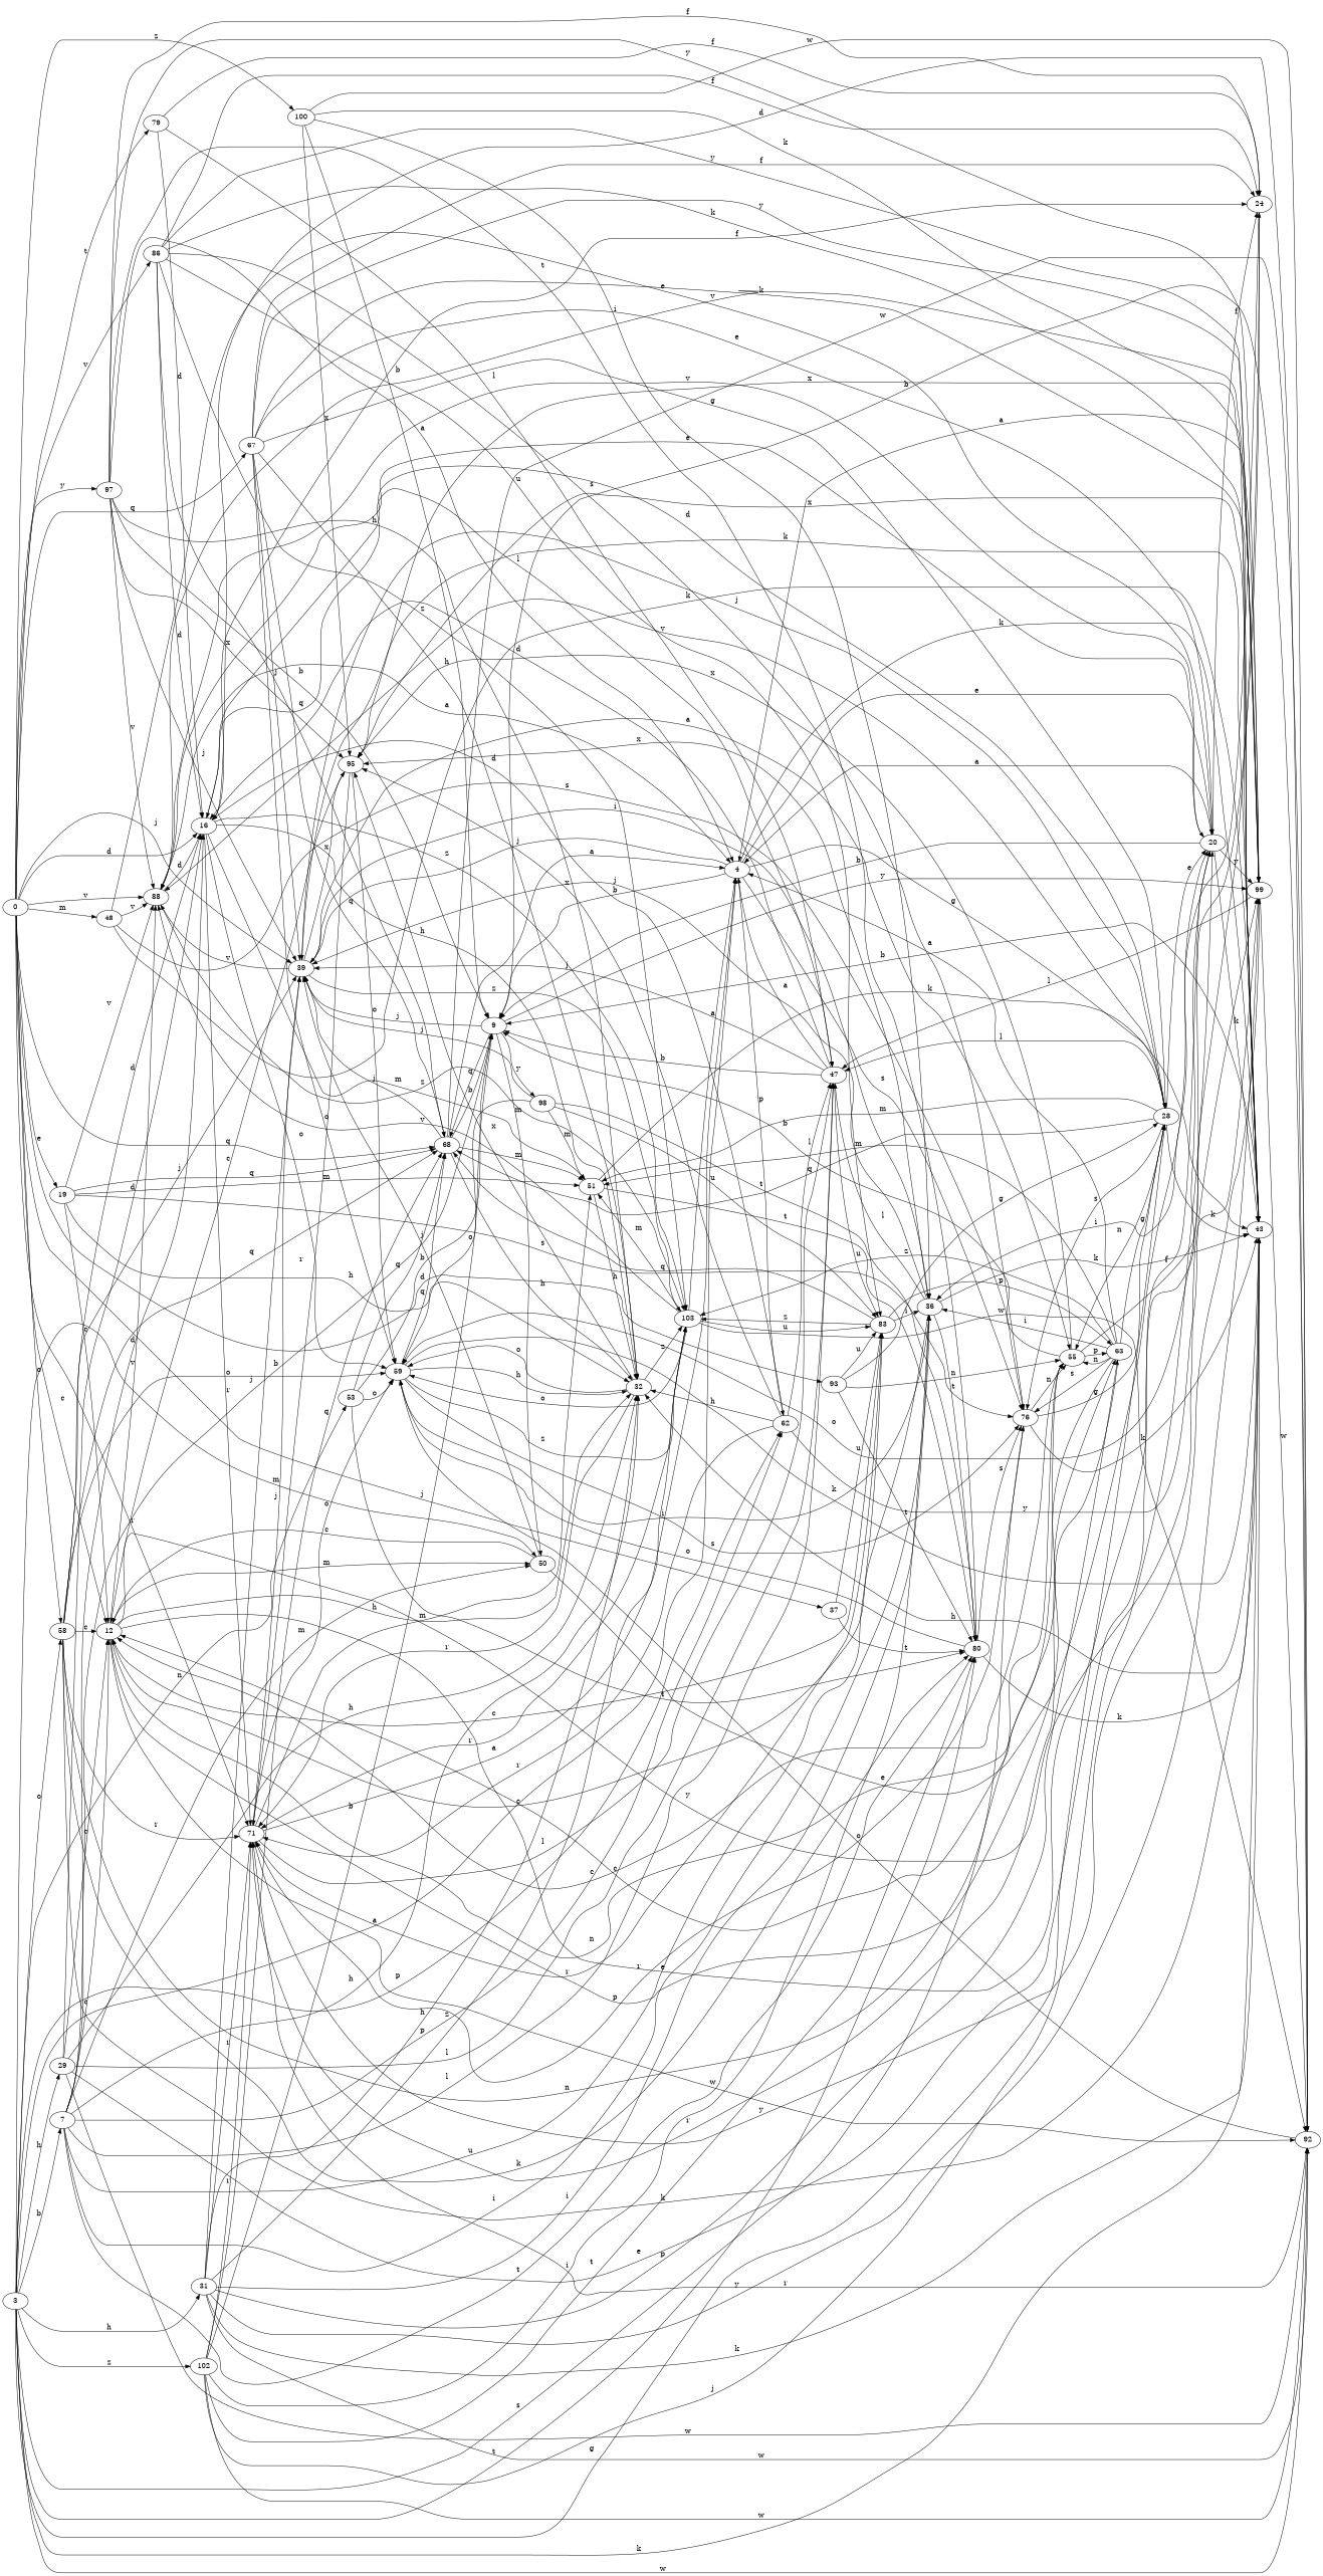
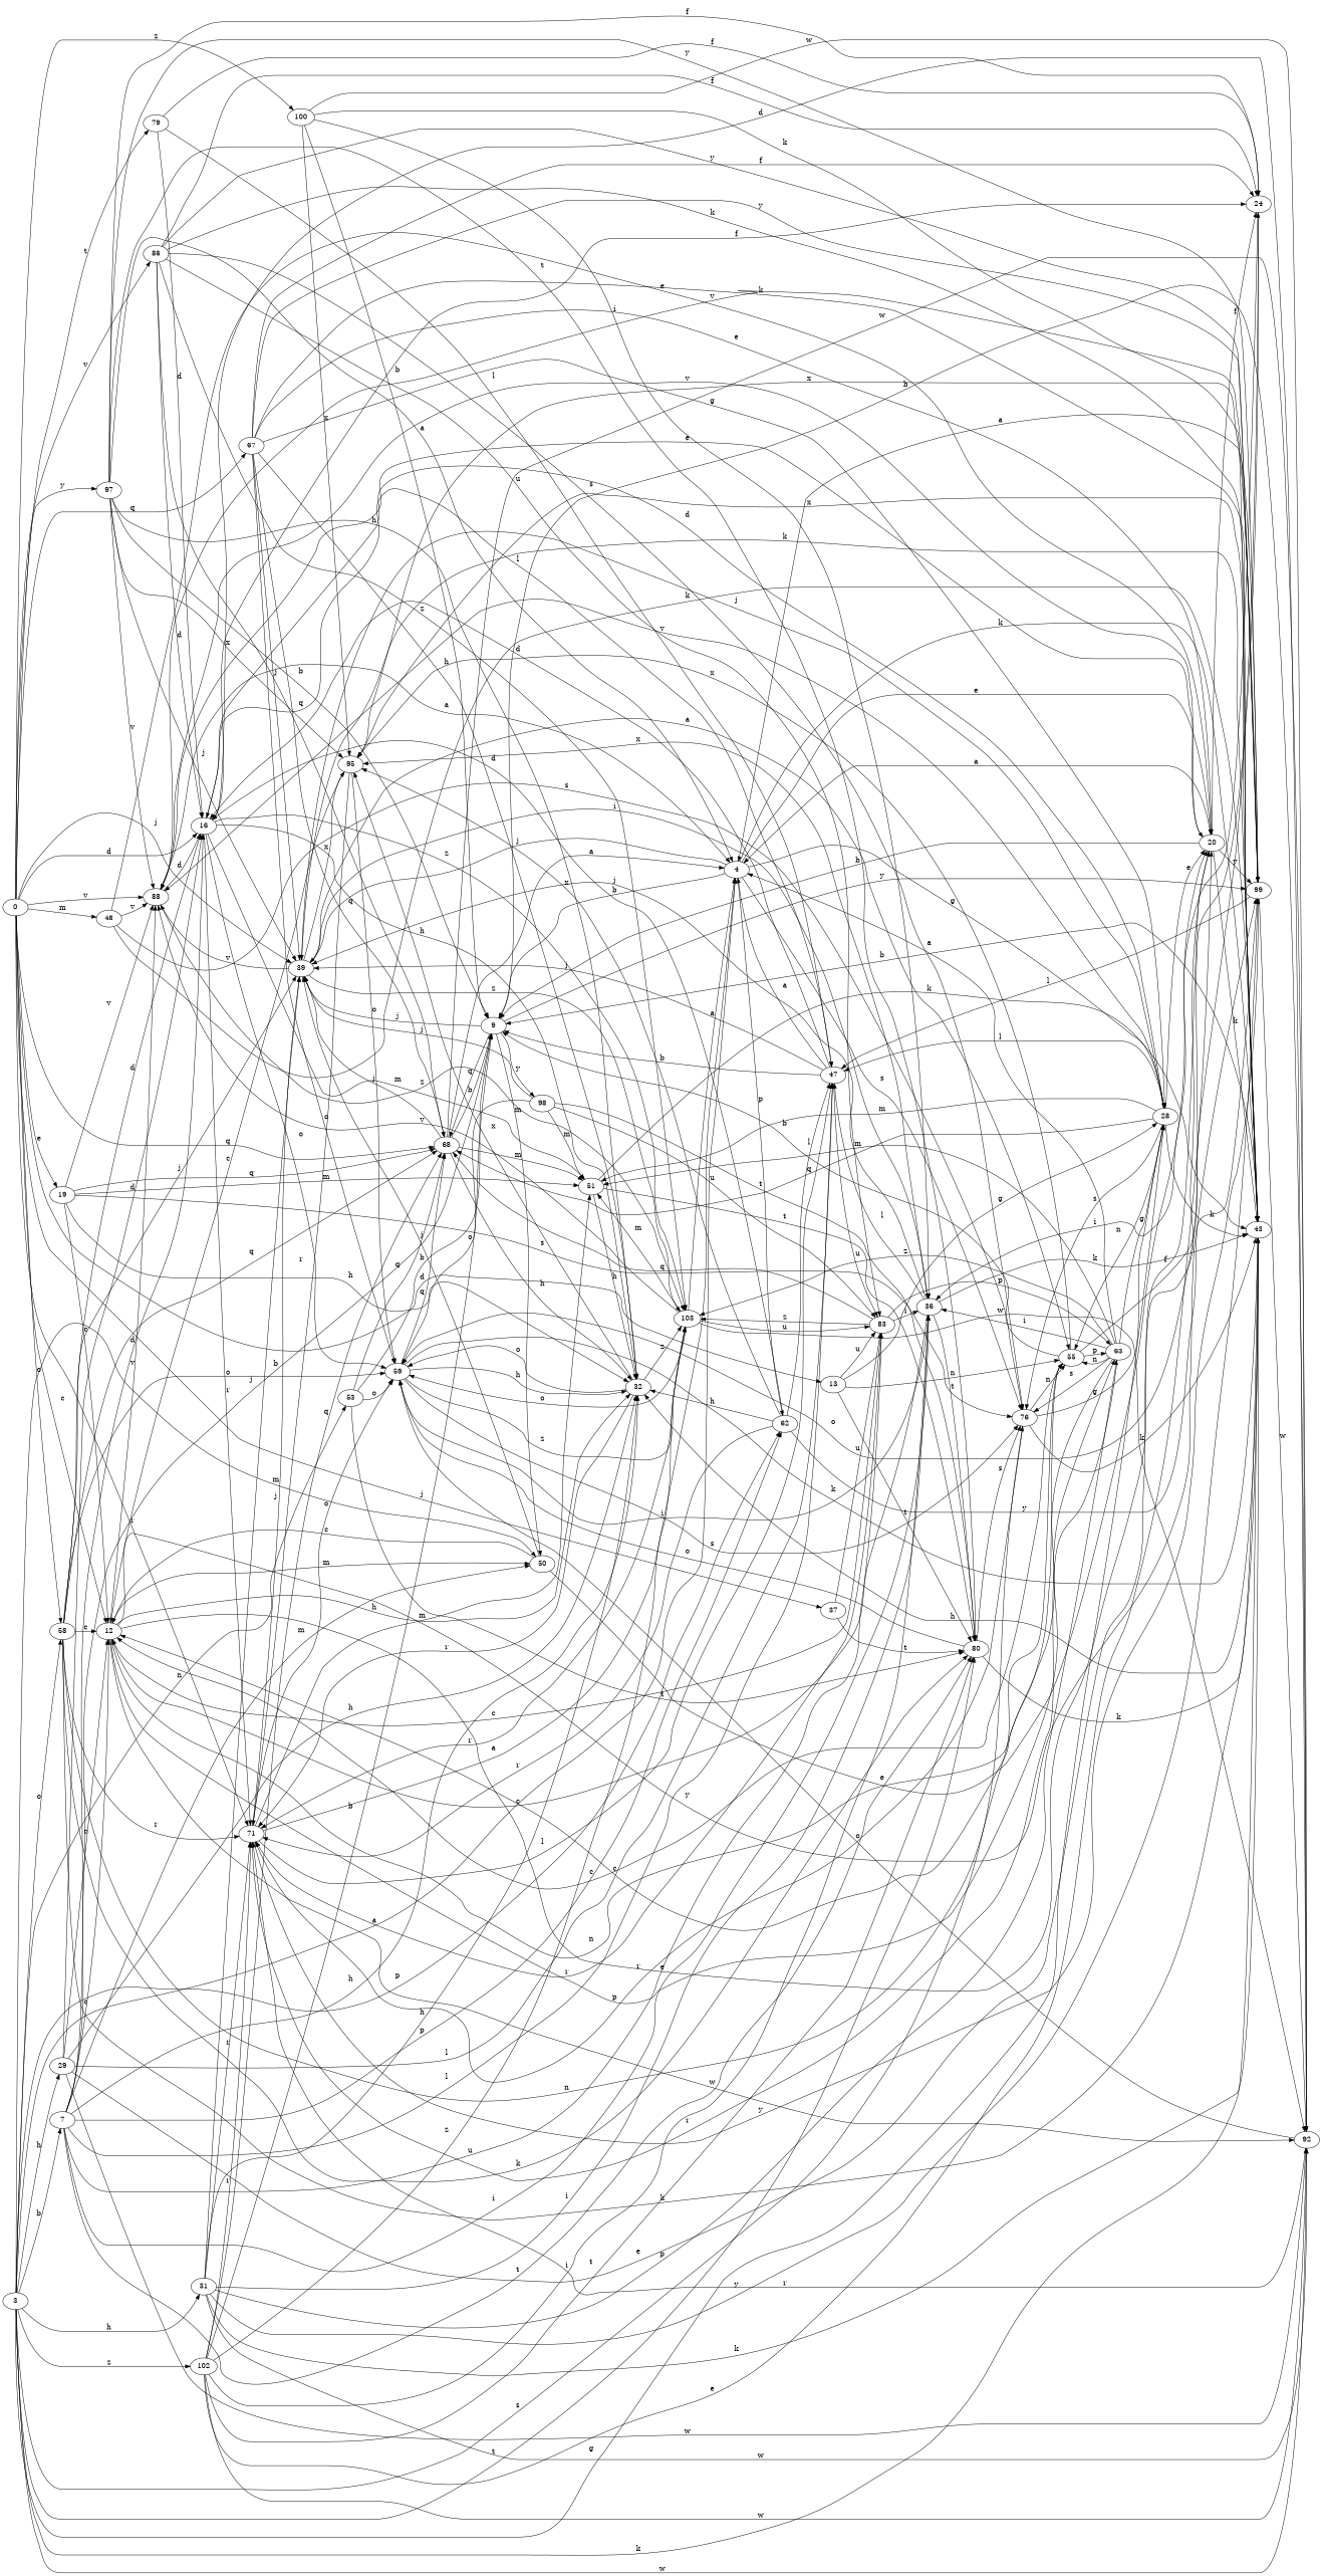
  strict digraph {
    rankdir=LR
    0
    12
-   13 [label=93]
+   13
    16
    19
    37
    39
    48
    58
    67
    68
    71
    79
    86
    88
    97
    100
    50
    92
    20
    32
    99
    55
    63
    28
    80
    83
    47
    24
    51
    59
    103
    76
    43
    36
    95
    4
    9
    3
    7
    29
    31
    53
    62
    102
    98
    0 -> 12 [label=c]
    0 -> 13 [label=d]
    0 -> 16 [label=d]
    0 -> 19 [label=e]
    0 -> 37 [label=j]
    0 -> 39 [label=j]
    0 -> 48 [label=m]
    0 -> 58 [label=o]
    0 -> 67 [label=q]
    0 -> 68 [label=q]
    0 -> 71 [label=r]
    0 -> 79 [label=t]
    0 -> 86 [label=v]
    0 -> 88 [label=v]
    0 -> 97 [label=y]
    0 -> 100 [label=z]
    12 -> 88 [label=v]
    12 -> 50 [label=m]
    12 -> 92 [label=w]
    12 -> 20 [label=e]
    12 -> 32 [label=h]
    12 -> 99 [label=y]
    12 -> 55 [label=n]
    12 -> 63 [label=p]
    13 -> 55 [label=n]
    13 -> 28 [label=g]
    13 -> 80 [label=t]
    13 -> 83 [label=u]
    16 -> 71 [label=r]
    16 -> 32 [label=h]
    16 -> 47 [label=l]
    16 -> 24 [label=f]
    16 -> 51 [label=m]
    16 -> 59 [label=o]
    16 -> 103 [label=z]
    19 -> 12 [label=c]
    19 -> 68 [label=q]
    19 -> 88 [label=v]
    19 -> 32 [label=h]
    19 -> 51 [label=m]
    19 -> 76 [label=s]
    37 -> 80 [label=t]
    37 -> 83 [label=u]
    39 -> 88 [label=v]
    39 -> 55 [label=a]
    39 -> 103 [label=z]
    39 -> 43 [label=k]
    39 -> 36 [label=i]
    39 -> 95 [label=x]
    48 -> 88 [label=v]
    48 -> 20 [label=e]
    48 -> 76 [label=s]
    48 -> 43 [label=k]
    58 -> 12 [label=c]
    58 -> 16 [label=d]
    58 -> 39 [label=j]
    58 -> 68 [label=q]
    58 -> 71 [label=r]
    58 -> 55 [label=n]
    58 -> 80 [label=k]
    58 -> 59 [label=o]
    58 -> 43 [label=k]
    67 -> 39 [label=j]
    67 -> 68 [label=q]
    67 -> 20 [label=e]
    67 -> 32 [label=h]
    67 -> 99 [label=y]
    67 -> 28 [label=g]
    67 -> 24 [label=f]
    67 -> 59 [label=o]
    67 -> 43 [label=k]
    68 -> 39 [label=j]
    68 -> 92 [label=w]
    68 -> 32 [label=h]
    68 -> 51 [label=m]
    68 -> 4 [label=a]
    68 -> 9 [label=b]
    71 -> 39 [label=j]
    71 -> 99 [label=y]
    71 -> 47 [label=l]
    71 -> 51 [label=m]
    71 -> 59 [label=o]
    71 -> 4 [label=a]
    79 -> 16 [label=d]
    79 -> 47 [label=l]
    79 -> 24 [label=f]
    86 -> 16 [label=d]
    86 -> 68 [label=q]
    86 -> 99 [label=y]
    86 -> 83 [label=u]
    86 -> 24 [label=f]
    86 -> 103 [label=z]
    86 -> 76 [label=s]
    86 -> 43 [label=k]
    88 -> 16 [label=d]
    88 -> 20 [label=e]
    88 -> 103 [label=z]
    88 -> 4 [label=a]
    97 -> 39 [label=j]
    97 -> 88 [label=v]
    97 -> 32 [label=h]
    97 -> 99 [label=y]
    97 -> 80 [label=t]
    97 -> 24 [label=f]
    97 -> 95 [label=x]
    97 -> 4 [label=a]
    97 -> 9 [label=b]
    100 -> 92 [label=w]
    100 -> 43 [label=k]
    100 -> 36 [label=i]
    100 -> 95 [label=x]
    100 -> 9 [label=b]
    50 -> 12 [label=c]
    50 -> 39 [label=j]
    50 -> 20 [label=e]
    92 -> 16 [label=d]
    92 -> 71 [label=r]
    92 -> 59 [label=o]
    92 -> 9 [label=b]
    20 -> 88 [label=v]
    20 -> 99 [label=y]
    20 -> 24 [label=f]
    20 -> 43 [label=k]
    20 -> 4 [label=a]
    20 -> 9 [label=b]
    32 -> 71 [label=r]
    32 -> 59 [label=o]
    32 -> 103 [label=z]
    32 -> 95 [label=x]
    99 -> 88 [label=v]
    99 -> 92 [label=w]
    99 -> 47 [label=l]
    99 -> 95 [label=x]
    99 -> 4 [label=a]
    55 -> 12 [label=c]
    55 -> 63 [label=p]
    55 -> 24 [label=f]
    55 -> 95 [label=x]
    55 -> 9 [label=b]
    63 -> 12 [label=c]
    63 -> 71 [label=r]
    63 -> 55 [label=n]
    63 -> 28 [label=g]
    63 -> 51 [label=m]
    63 -> 103 [label=z]
    63 -> 76 [label=s]
    63 -> 36 [label=i]
    63 -> 4 [label=a]
    28 -> 16 [label=d]
    28 -> 39 [label=j]
    28 -> 68 [label=q]
    28 -> 88 [label=v]
    28 -> 20 [label=e]
    28 -> 55 [label=n]
    28 -> 47 [label=l]
    28 -> 51 [label=m]
    28 -> 76 [label=s]
    28 -> 43 [label=k]
    80 -> 59 [label=o]
    80 -> 76 [label=s]
    80 -> 43 [label=k]
    83 -> 12 [label=c]
    83 -> 68 [label=q]
    83 -> 71 [label=r]
    83 -> 63 [label=p]
    83 -> 103 [label=z]
    83 -> 36 [label=i]
    47 -> 16 [label=d]
    47 -> 39 [label=j]
    47 -> 83 [label=u]
    47 -> 4 [label=a]
    47 -> 9 [label=b]
    24 -> 59 [label=o]
    24 -> 36 [label=i]
    51 -> 32 [label=h]
    51 -> 80 [label=t]
    51 -> 43 [label=k]
    59 -> 68 [label=q]
    59 -> 32 [label=h]
    59 -> 103 [label=z]
    59 -> 76 [label=s]
    59 -> 43 [label=k]
    59 -> 36 [label=i]
    103 -> 71 [label=r]
    103 -> 88 [label=v]
    103 -> 92 [label=w]
    103 -> 83 [label=u]
    103 -> 51 [label=m]
    103 -> 59 [label=o]
    103 -> 4 [label=a]
    76 -> 71 [label=r]
    76 -> 55 [label=n]
    76 -> 28 [label=g]
    76 -> 43 [label=k]
    43 -> 32 [label=h]
    43 -> 95 [label=x]
    43 -> 9 [label=b]
    36 -> 12 [label=c]
    36 -> 39 [label=j]
    36 -> 80 [label=t]
    36 -> 47 [label=l]
    36 -> 43 [label=k]
    36 -> 95 [label=x]
    95 -> 12 [label=c]
    95 -> 71 [label=r]
    95 -> 59 [label=o]
    4 -> 39 [label=j]
    4 -> 20 [label=e]
    4 -> 28 [label=g]
    4 -> 76 [label=s]
    4 -> 43 [label=k]
    4 -> 9 [label=b]
    4 -> 62 [label=p]
    9 -> 39 [label=j]
    9 -> 68 [label=q]
    9 -> 50 [label=m]
    9 -> 99 [label=y]
    9 -> 98 [label=y]
    3 -> 58 [label=o]
    3 -> 50 [label=m]
    3 -> 92 [label=w]
    3 -> 28 [label=g]
    3 -> 80 [label=t]
    3 -> 76 [label=s]
    3 -> 43 [label=k]
    3 -> 4 [label=a]
    3 -> 7 [label=b]
    3 -> 29 [label=h]
    3 -> 31 [label=h]
    3 -> 53 [label=n]
    3 -> 62 [label=p]
    3 -> 102 [label=z]
    7 -> 12 [label=c]
    7 -> 16 [label=d]
    7 -> 50 [label=m]
    7 -> 32 [label=h]
    7 -> 80 [label=t]
    7 -> 83 [label=u]
    7 -> 47 [label=l]
    7 -> 36 [label=i]
    7 -> 9 [label=b]
    7 -> 62 [label=p]
    29 -> 12 [label=c]
    29 -> 16 [label=d]
    29 -> 92 [label=w]
    29 -> 20 [label=e]
    29 -> 32 [label=h]
    29 -> 47 [label=l]
    31 -> 39 [label=j]
    31 -> 71 [label=r]
    31 -> 92 [label=w]
    31 -> 32 [label=h]
    31 -> 99 [label=y]
    31 -> 63 [label=p]
-   31 -> 103 [label=z]
+   102 -> 103 [label=z]
    31 -> 43 [label=k]
    31 -> 36 [label=i]
    53 -> 68 [label=q]
    53 -> 80 [label=t]
    53 -> 59 [label=o]
    53 -> 9 [label=b]
    62 -> 16 [label=d]
    62 -> 71 [label=r]
    62 -> 32 [label=h]
    62 -> 99 [label=y]
    62 -> 47 [label=l]
    62 -> 95 [label=x]
    102 -> 68 [label=q]
    102 -> 71 [label=r]
    102 -> 92 [label=w]
-   102 -> 20 [label=j]
+   102 -> 20 [label=e]
    102 -> 80 [label=t]
    102 -> 36 [label=i]
    102 -> 9 [label=b]
    98 -> 39 [label=j]
    98 -> 80 [label=t]
    98 -> 83 [label=u]
    98 -> 51 [label=m]
    98 -> 59 [label=o]
  }
